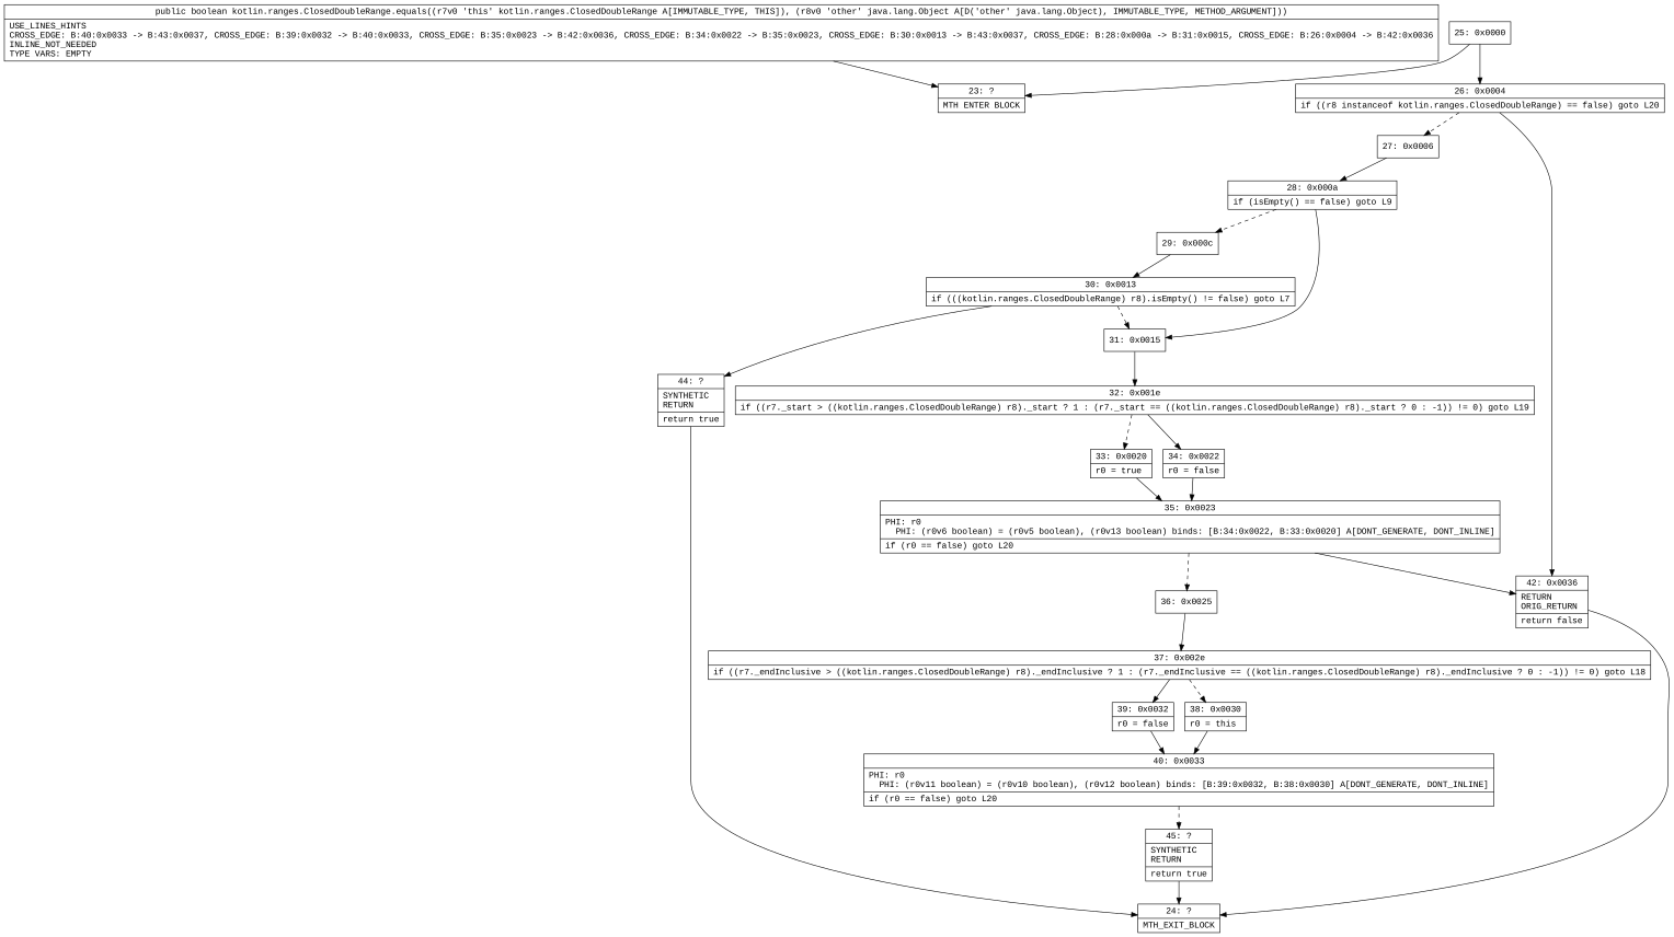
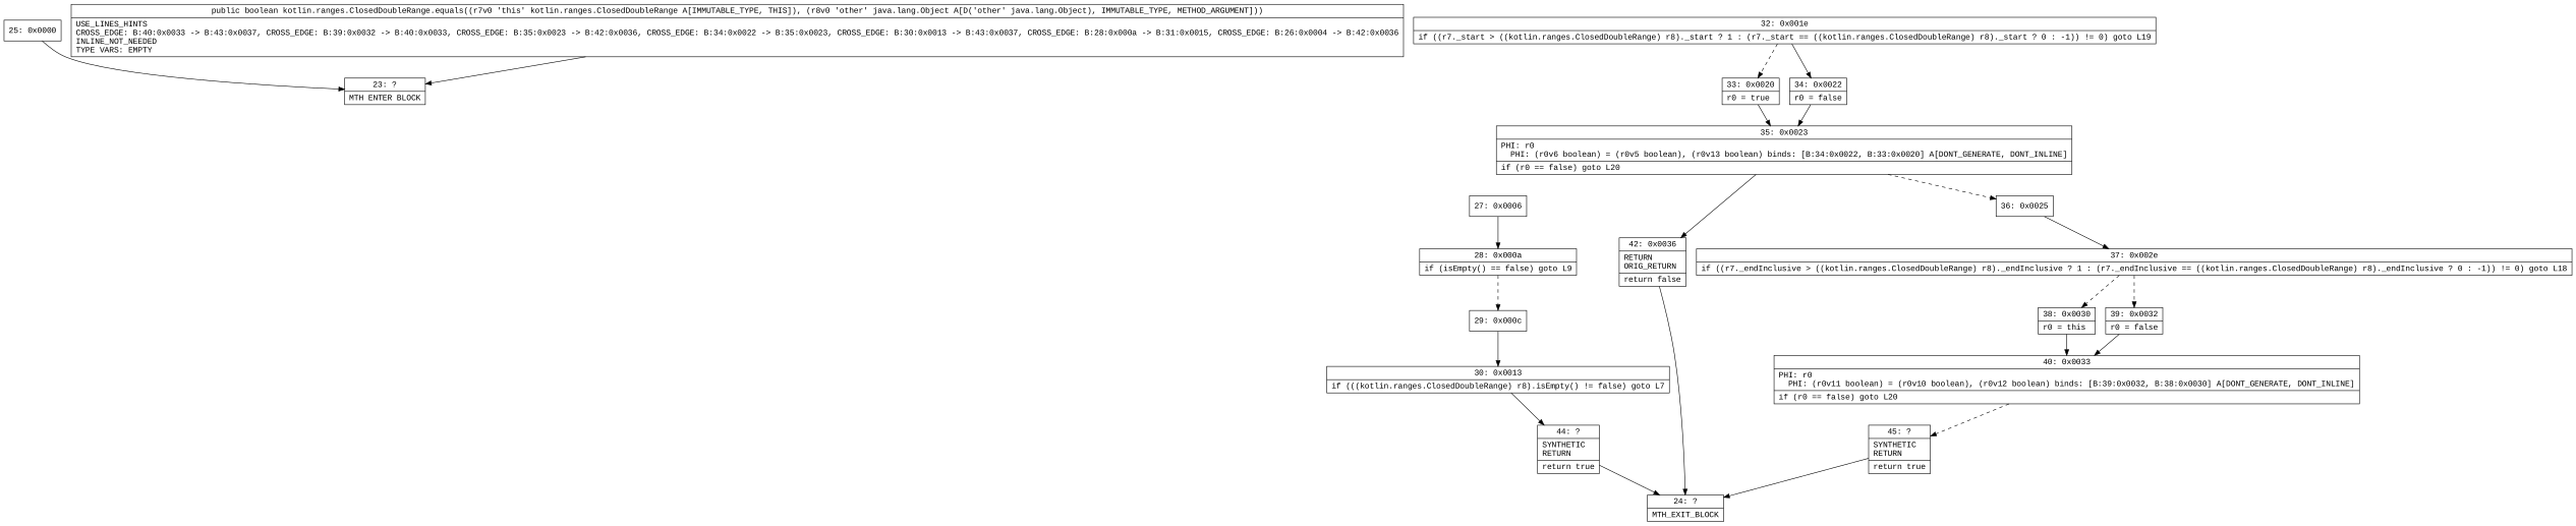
  digraph {
    fontname="Liberation Mono"
    node [fontname="Liberation Mono" shape=record]
    edge [fontname="Liberation Mono"]
    n1 [label="{23\:\ ?|MTH_ENTER_BLOCK\l}"]
    n2 [label="{25\:\ 0x0000}"]
-   n3 [label="{26\:\ 0x0004|if ((r8 instanceof kotlin.ranges.ClosedDoubleRange) == false) goto L20\l}"]
    n4 [label="{27\:\ 0x0006}"]
    n5 [label="{42\:\ 0x0036|RETURN\lORIG_RETURN\l|return false\l}"]
    n6 [label="{28\:\ 0x000a|if (isEmpty() == false) goto L9\l}"]
    n7 [label="{24\:\ ?|MTH_EXIT_BLOCK\l}"]
    n8 [label="{29\:\ 0x000c}"]
-   n9 [label="{31\:\ 0x0015}"]
    n10 [label="{30\:\ 0x0013|if (((kotlin.ranges.ClosedDoubleRange) r8).isEmpty() != false) goto L7\l}"]
    n11 [label="{32\:\ 0x001e|if ((r7._start \> ((kotlin.ranges.ClosedDoubleRange) r8)._start ? 1 : (r7._start == ((kotlin.ranges.ClosedDoubleRange) r8)._start ? 0 : \-1)) != 0) goto L19\l}"]
    n12 [label="{44\:\ ?|SYNTHETIC\lRETURN\l|return true\l}"]
    n13 [label="{33\:\ 0x0020|r0 = true\l}"]
    n14 [label="{34\:\ 0x0022|r0 = false\l}"]
    n15 [label="{35\:\ 0x0023|PHI: r0 \l  PHI: (r0v6 boolean) = (r0v5 boolean), (r0v13 boolean) binds: [B:34:0x0022, B:33:0x0020] A[DONT_GENERATE, DONT_INLINE]\l|if (r0 == false) goto L20\l}"]
    n16 [label="{36\:\ 0x0025}"]
    n17 [label="{37\:\ 0x002e|if ((r7._endInclusive \> ((kotlin.ranges.ClosedDoubleRange) r8)._endInclusive ? 1 : (r7._endInclusive == ((kotlin.ranges.ClosedDoubleRange) r8)._endInclusive ? 0 : \-1)) != 0) goto L18\l}"]
    n18 [label="{38\:\ 0x0030|r0 = this\l}"]
    n19 [label="{39\:\ 0x0032|r0 = false\l}"]
    n20 [label="{40\:\ 0x0033|PHI: r0 \l  PHI: (r0v11 boolean) = (r0v10 boolean), (r0v12 boolean) binds: [B:39:0x0032, B:38:0x0030] A[DONT_GENERATE, DONT_INLINE]\l|if (r0 == false) goto L20\l}"]
    n21 [label="{45\:\ ?|SYNTHETIC\lRETURN\l|return true\l}"]
    n22 [label="{public boolean kotlin.ranges.ClosedDoubleRange.equals((r7v0 'this' kotlin.ranges.ClosedDoubleRange A[IMMUTABLE_TYPE, THIS]), (r8v0 'other' java.lang.Object A[D('other' java.lang.Object), IMMUTABLE_TYPE, METHOD_ARGUMENT]))  | USE_LINES_HINTS\lCROSS_EDGE: B:40:0x0033 \-\> B:43:0x0037, CROSS_EDGE: B:39:0x0032 \-\> B:40:0x0033, CROSS_EDGE: B:35:0x0023 \-\> B:42:0x0036, CROSS_EDGE: B:34:0x0022 \-\> B:35:0x0023, CROSS_EDGE: B:30:0x0013 \-\> B:43:0x0037, CROSS_EDGE: B:28:0x000a \-\> B:31:0x0015, CROSS_EDGE: B:26:0x0004 \-\> B:42:0x0036\lINLINE_NOT_NEEDED\lTYPE_VARS: EMPTY\l}"]
    n2 -> n1
-   n2 -> n3
-   n3 -> n4 [style=dashed]
-   n3 -> n5
    n4 -> n6
    n5 -> n7
    n6 -> n8 [style=dashed]
-   n6 -> n9
    n8 -> n10
-   n9 -> n11
-   n10 -> n9 [style=dashed]
    n10 -> n12
    n11 -> n13 [style=dashed]
    n11 -> n14
    n12 -> n7
    n13 -> n15
    n14 -> n15
    n15 -> n5
    n15 -> n16 [style=dashed]
    n16 -> n17
    n17 -> n18 [style=dashed]
-   n17 -> n19
+   n17 -> n19 [style=dashed]
    n18 -> n20
    n19 -> n20
    n20 -> n21 [style=dashed]
    n21 -> n7
    n22 -> n1
  }
